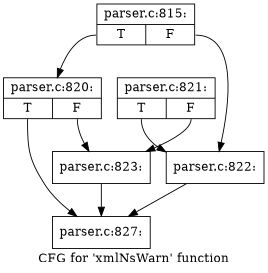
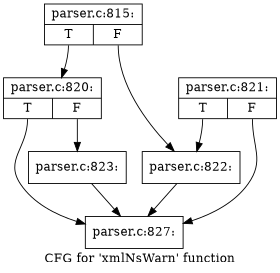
  digraph {
    label="CFG for 'xmlNsWarn' function"
    node [shape=record]
    edge [tailport=s0]
    n1 [label="{parser.c:815:|{<s0>T|<s1>F}}"]
    n2 [label="{parser.c:820:|{<s0>T|<s1>F}}"]
    n3 [label="{parser.c:822:}"]
    n4 [label="{parser.c:823:}"]
    n5 [label="{parser.c:827:}"]
    n6 [label="{parser.c:821:|{<s0>T|<s1>F}}"]
    n1 -> n2
    n1 -> n3 [tailport=s1]
    n2 -> n4 [tailport=s1]
    n2 -> n5
    n3 -> n5
    n4 -> n5
    n6 -> n3
-   n6 -> n4 [tailport=s1]
+   n6 -> n5 [tailport=s1]
  }
